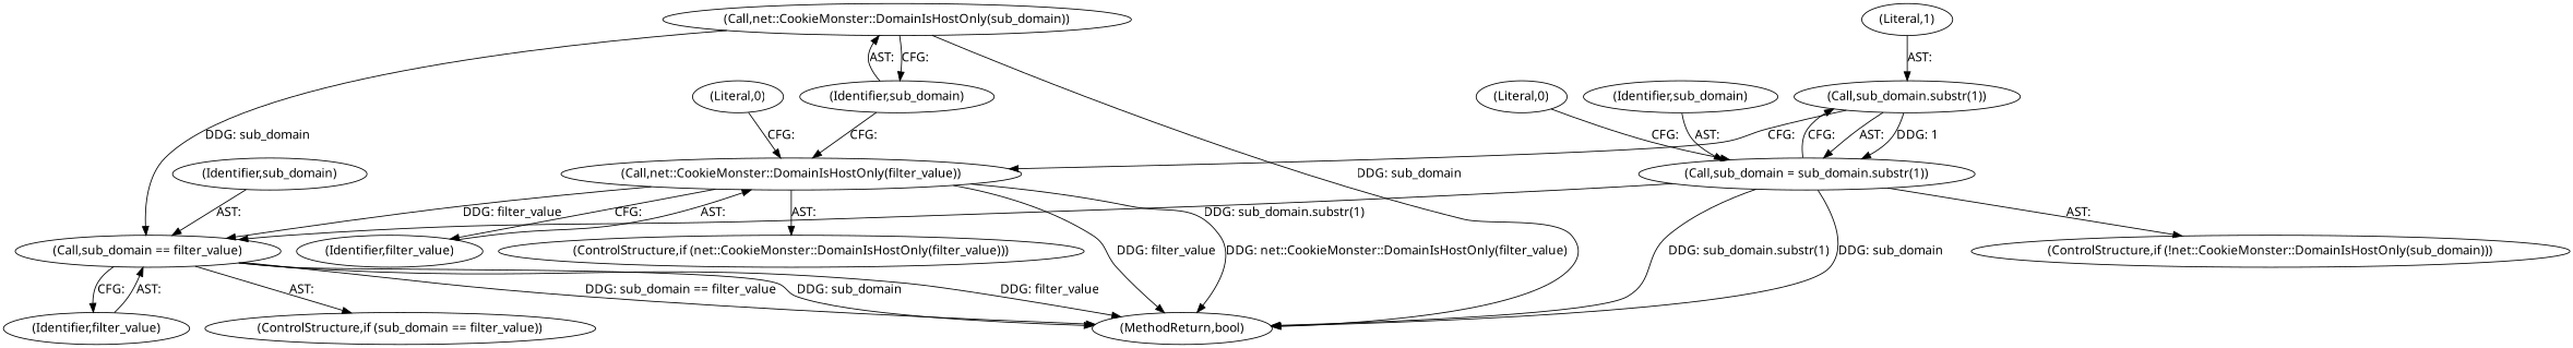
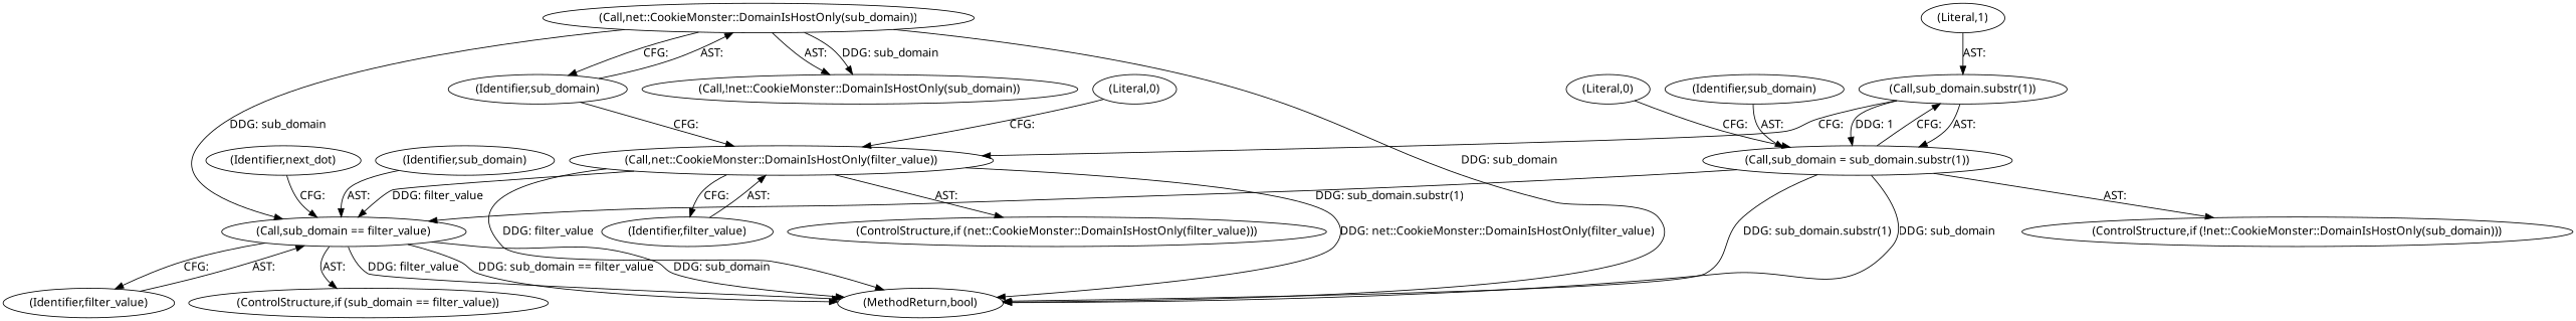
  digraph {
    fontname="Noto Sans"
    node [fontname="Noto Sans"]
    edge [fontname="Noto Sans"]
    n1 [label="(Call,sub_domain == filter_value)"]
    n2 [label="(MethodReturn,bool)"]
    n3 [label="(Identifier,filter_value)"]
    n4 [label="(ControlStructure,if (sub_domain == filter_value))"]
    n5 [label="(Call,net::CookieMonster::DomainIsHostOnly(sub_domain))"]
    n6 [label="(Identifier,sub_domain)"]
+   n7 [label="(Call,!net::CookieMonster::DomainIsHostOnly(sub_domain))"]
    n8 [label="(Call,net::CookieMonster::DomainIsHostOnly(filter_value))"]
    n9 [label="(Call,sub_domain = sub_domain.substr(1))"]
    n10 [label="(Call,sub_domain.substr(1))"]
    n11 [label="(ControlStructure,if (!net::CookieMonster::DomainIsHostOnly(sub_domain)))"]
    n12 [label="(Literal,1)"]
    n13 [label="(Identifier,filter_value)"]
    n14 [label="(ControlStructure,if (net::CookieMonster::DomainIsHostOnly(filter_value)))"]
+   n15 [label="(Identifier,next_dot)"]
    n16 [label="(Identifier,sub_domain)"]
    n17 [label="(Literal,0)"]
    n18 [label="(Literal,0)"]
    n19 [label="(Identifier,sub_domain)"]
    n1 -> n2 [label="DDG: filter_value"]
    n1 -> n2 [label="DDG: sub_domain == filter_value"]
    n1 -> n2 [label="DDG: sub_domain"]
    n1 -> n3 [label="CFG: "]
    n1 -> n4 [label="AST: "]
    n3 -> n1 [label="AST: "]
    n5 -> n1 [label="DDG: sub_domain"]
    n5 -> n2 [label="DDG: sub_domain"]
    n5 -> n6 [label="CFG: "]
+   n5 -> n7 [label="AST: "]
+   n5 -> n7 [label="DDG: sub_domain"]
    n6 -> n5 [label="AST: "]
    n6 -> n8 [label="CFG: "]
    n8 -> n1 [label="DDG: filter_value"]
    n8 -> n2 [label="DDG: net::CookieMonster::DomainIsHostOnly(filter_value)"]
    n8 -> n2 [label="DDG: filter_value"]
    n8 -> n13 [label="CFG: "]
    n8 -> n14 [label="AST: "]
    n9 -> n1 [label="DDG: sub_domain.substr(1)"]
    n9 -> n2 [label="DDG: sub_domain.substr(1)"]
    n9 -> n2 [label="DDG: sub_domain"]
    n9 -> n10 [label="CFG: "]
    n9 -> n11 [label="AST: "]
    n10 -> n8 [label="CFG: "]
    n10 -> n9 [label="AST: "]
    n10 -> n9 [label="DDG: 1"]
    n12 -> n10 [label="AST: "]
    n13 -> n8 [label="AST: "]
+   n15 -> n1 [label="CFG: "]
    n16 -> n1 [label="AST: "]
    n17 -> n9 [label="CFG: "]
    n18 -> n8 [label="CFG: "]
    n19 -> n9 [label="AST: "]
  }
